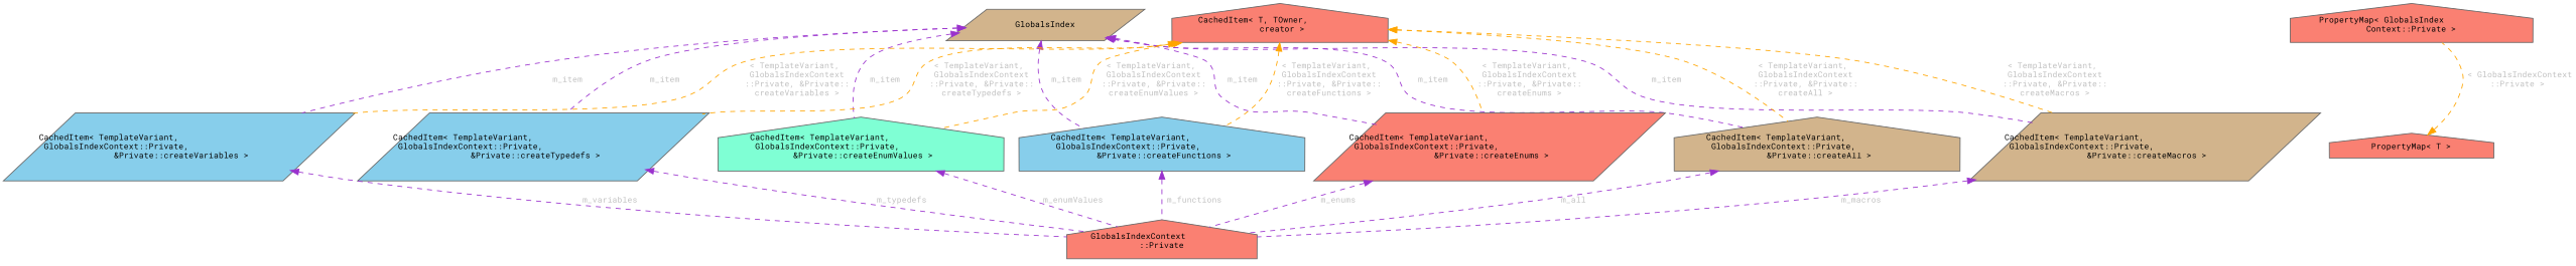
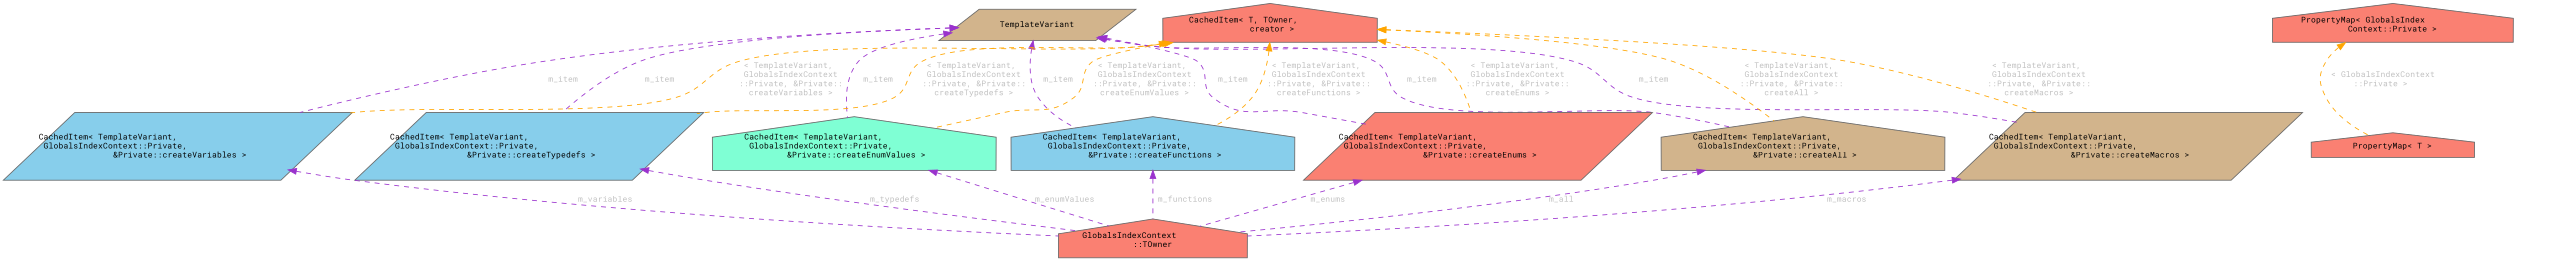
  digraph {
    fontname="Roboto Mono"
    rankdir=TB
    node [color=gray40 fillcolor=salmon fontname="Roboto Mono" fontsize=10 shape=house style=filled]
    edge [color=darkorchid3 dir=back fontcolor=grey fontname="Roboto Mono" fontsize=10 labelfontname=Helvetica labelfontsize=10 style=dashed]
-   n1 [fontcolor=black height=0.2 label="GlobalsIndexContext\l::Private" width=0.4]
+   n1 [fontcolor=black height=0.2 label="GlobalsIndexContext\l::TOwner" width=0.4]
    n2 [fillcolor=tan height=0.2 label="CachedItem\< TemplateVariant,\l GlobalsIndexContext::Private,\l &Private::createAll \>" width=0.4]
-   n3 [fillcolor=tan height=0.2 label=GlobalsIndex shape=parallelogram width=0.4]
+   n3 [fillcolor=tan height=0.2 label=TemplateVariant shape=parallelogram width=0.4]
    n4 [fillcolor=skyblue height=0.2 label="CachedItem\< TemplateVariant,\l GlobalsIndexContext::Private,\l &Private::createFunctions \>" width=0.4]
    n5 [fillcolor=skyblue height=0.2 label="CachedItem\< TemplateVariant,\l GlobalsIndexContext::Private,\l &Private::createVariables \>" shape=parallelogram width=0.4]
    n6 [fillcolor=skyblue height=0.2 label="CachedItem\< TemplateVariant,\l GlobalsIndexContext::Private,\l &Private::createTypedefs \>" shape=parallelogram width=0.4]
    n7 [height=0.2 label="CachedItem\< TemplateVariant,\l GlobalsIndexContext::Private,\l &Private::createEnums \>" shape=parallelogram width=0.4]
    n8 [fillcolor=aquamarine height=0.2 label="CachedItem\< TemplateVariant,\l GlobalsIndexContext::Private,\l &Private::createEnumValues \>" width=0.4]
    n9 [fillcolor=tan height=0.2 label="CachedItem\< TemplateVariant,\l GlobalsIndexContext::Private,\l &Private::createMacros \>" shape=parallelogram width=0.4]
    n10 [height=0.2 label="CachedItem\< T, TOwner,\l creator \>" width=0.4]
    n11 [height=0.2 label="PropertyMap\< GlobalsIndex\lContext::Private \>" width=0.4]
    n12 [height=0.2 label="PropertyMap\< T \>" width=0.4]
    n2 -> n1 [label=" m_all"]
    n3 -> n2 [label=" m_item"]
    n3 -> n4 [label=" m_item"]
    n3 -> n5 [label=" m_item"]
    n3 -> n6 [label=" m_item"]
    n3 -> n7 [label=" m_item"]
    n3 -> n8 [label=" m_item"]
    n3 -> n9 [label=" m_item"]
    n4 -> n1 [label=" m_functions"]
    n5 -> n1 [label=" m_variables"]
    n6 -> n1 [label=" m_typedefs"]
    n7 -> n1 [label=" m_enums"]
    n8 -> n1 [label=" m_enumValues"]
    n9 -> n1 [label=" m_macros"]
    n10 -> n2 [color=orange label=" \< TemplateVariant,\l GlobalsIndexContext\l::Private, &Private::\lcreateAll \>"]
    n10 -> n4 [color=orange label=" \< TemplateVariant,\l GlobalsIndexContext\l::Private, &Private::\lcreateFunctions \>"]
    n10 -> n5 [color=orange label=" \< TemplateVariant,\l GlobalsIndexContext\l::Private, &Private::\lcreateVariables \>"]
    n10 -> n6 [color=orange label=" \< TemplateVariant,\l GlobalsIndexContext\l::Private, &Private::\lcreateTypedefs \>"]
    n10 -> n7 [color=orange label=" \< TemplateVariant,\l GlobalsIndexContext\l::Private, &Private::\lcreateEnums \>"]
    n10 -> n8 [color=orange label=" \< TemplateVariant,\l GlobalsIndexContext\l::Private, &Private::\lcreateEnumValues \>"]
    n10 -> n9 [color=orange label=" \< TemplateVariant,\l GlobalsIndexContext\l::Private, &Private::\lcreateMacros \>"]
-   n12 -> n11 [color=orange label=" \< GlobalsIndexContext\l::Private \>"]
+   n11 -> n12 [color=orange label=" \< GlobalsIndexContext\l::Private \>"]
  }
